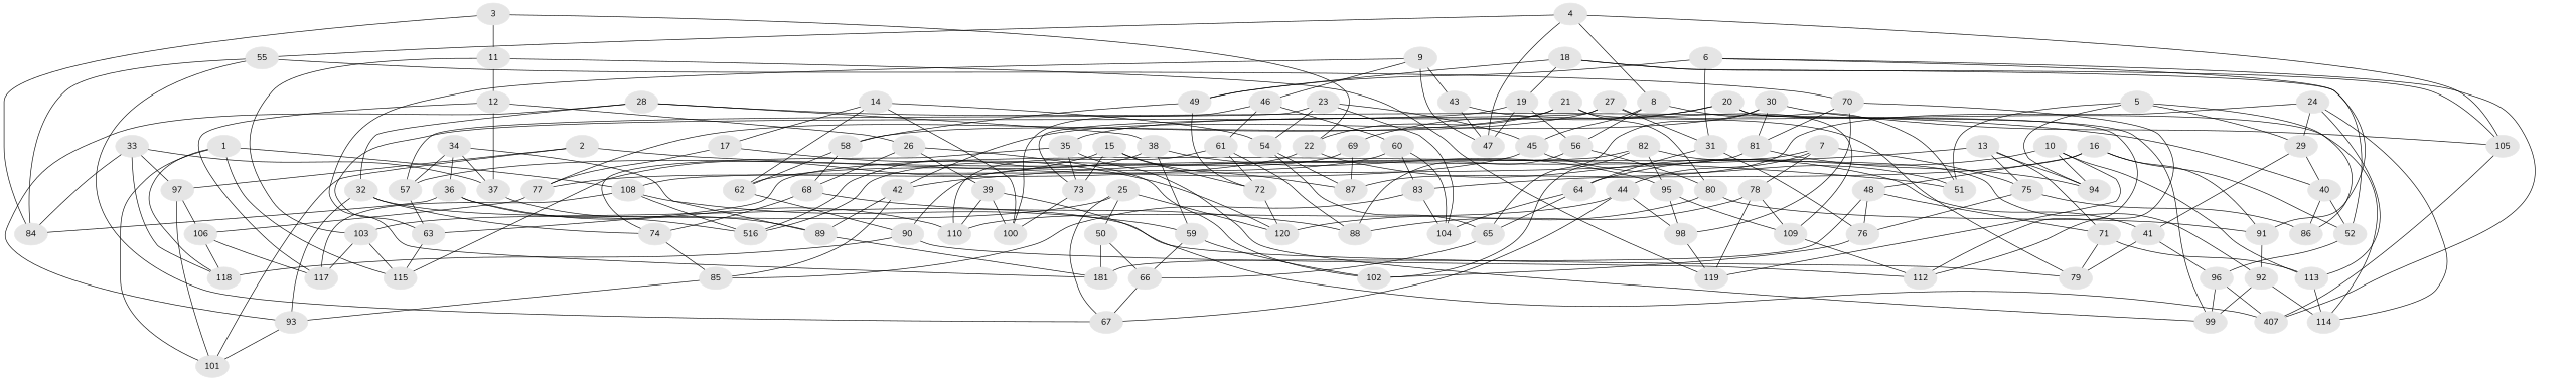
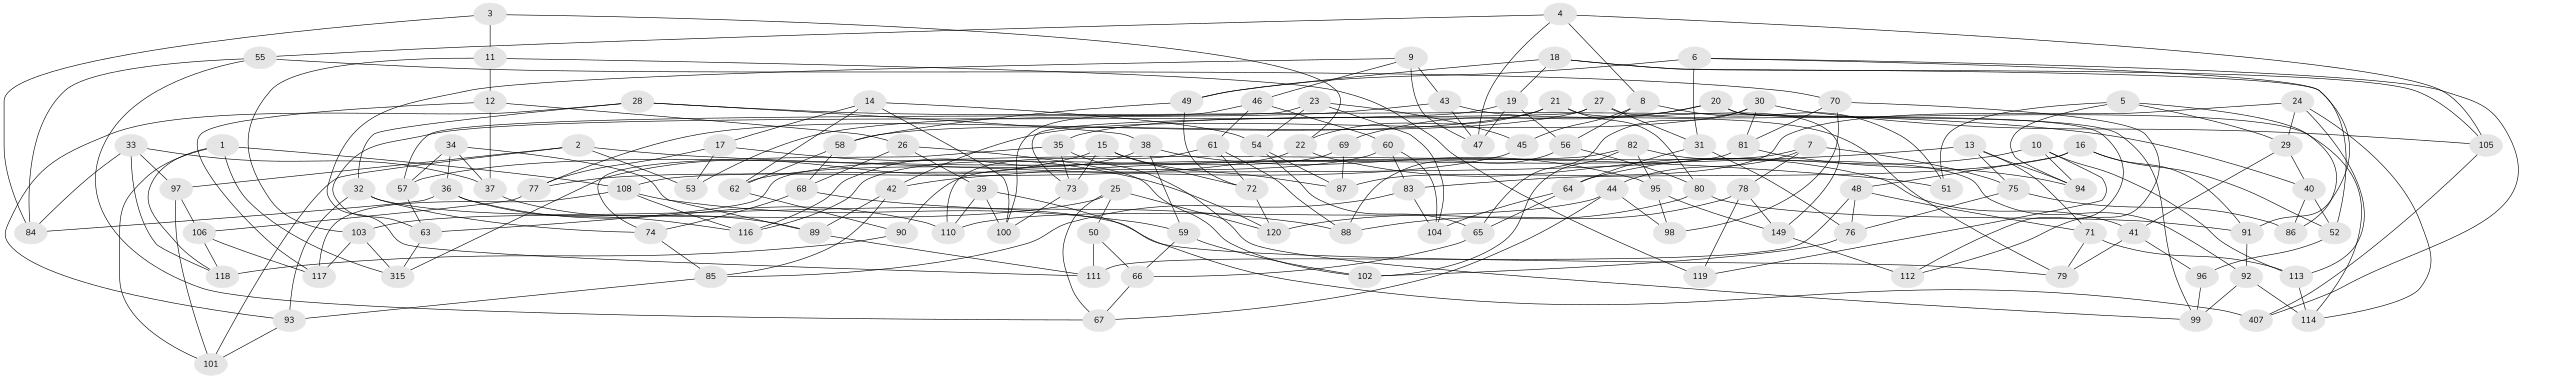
  graph {
    fontname=Nunito
    node [color=gray90 fontname=Nunito style=filled]
    edge [fontname=Nunito]
    1
    101
    108
-   115
+   115 [label=315]
    118
    117
-   116 [label=516]
+   116
    59
    2
    51
+   53
    97
    106
    3
    11
    22
    84
    119
    12
    103
    77
    41
    69
    87
    4
    8
    47
    55
    105
    45
    56
    67
    70
    n34 [label=407]
    5
    29
    86
    94
    40
    6
    31
    49
    91
    64
    76
    72
    58
    92
    7
    44
    63
    75
    78
    110
    98
-   109
+   109 [label=149]
    88
    57
    80
    9
    43
    46
-   111 [label=181]
+   111
    79
    100
    60
    61
    10
    113
    104
    65
    114
    26
    37
    39
    68
    102
    89
    13
    42
    71
    85
    14
    17
    54
    62
    120
    90
    15
    73
    16
    48
    52
    83
    96
    18
    19
    20
    35
    99
    112
    74
    21
    23
    24
    25
    50
    66
    27
    28
    32
    38
    93
    95
    30
    81
    33
    34
    36
    82
    1 -- 101
    1 -- 108
    1 -- 115
    1 -- 118
    108 -- 117
    108 -- 116
    108 -- 59
    59 -- 102
    59 -- 66
    2 -- 101
    2 -- 51
+   2 -- 53
    2 -- 97
    97 -- 101
    97 -- 106
    106 -- 118
    106 -- 117
    3 -- 11
    3 -- 22
    3 -- 84
    11 -- 119
    11 -- 12
    11 -- 103
    22 -- 77
    22 -- 41
    12 -- 117
    12 -- 26
    12 -- 37
    103 -- 115
    103 -- 117
    77 -- 106
    41 -- 79
    41 -- 96
    69 -- 116
    69 -- 87
    4 -- 8
    4 -- 47
    4 -- 55
    4 -- 105
    8 -- 51
    8 -- 45
    8 -- 56
    55 -- 84
    55 -- 67
    55 -- 70
    105 -- n34
-   45 -- 51
    45 -- 57
    56 -- 88
    56 -- 80
    70 -- 98
    70 -- 112
    70 -- 81
    5 -- 51
    5 -- 29
    5 -- 86
    5 -- 94
    29 -- 41
    29 -- 40
    40 -- 86
    40 -- 52
    6 -- n34
    6 -- 31
    6 -- 49
    6 -- 91
    31 -- 64
    31 -- 76
    49 -- 72
    49 -- 58
    91 -- 92
    64 -- 104
    64 -- 65
    76 -- 102
    72 -- 120
    58 -- 68
    58 -- 62
    92 -- 114
    92 -- 99
    7 -- 44
    7 -- 63
    7 -- 75
    7 -- 78
    44 -- 67
    44 -- 110
    44 -- 98
    63 -- 115
    75 -- 86
    75 -- 76
    78 -- 119
    78 -- 109
    78 -- 88
-   98 -- 119
    109 -- 112
    57 -- 63
    80 -- 91
    80 -- 120
    9 -- 47
    9 -- 43
    9 -- 46
    9 -- 111
+   43 -- 53
    43 -- 47
    43 -- 79
    46 -- 100
    46 -- 60
    46 -- 61
    60 -- 104
    60 -- 62
    60 -- 83
    61 -- 72
    61 -- 110
    61 -- 88
    10 -- 119
    10 -- 94
    10 -- 64
    10 -- 113
    113 -- 114
    65 -- 66
    26 -- 39
    26 -- 68
    26 -- 102
    37 -- 89
    39 -- n34
    39 -- 110
    39 -- 100
    68 -- 88
    68 -- 74
    89 -- 111
    13 -- 94
    13 -- 75
    13 -- 42
    13 -- 71
    42 -- 89
    42 -- 85
    71 -- 79
    71 -- 113
    85 -- 93
    14 -- 100
    14 -- 17
    14 -- 54
    14 -- 62
+   17 -- 53
    17 -- 77
    17 -- 120
    54 -- 87
    54 -- 65
    62 -- 90
    90 -- 118
-   90 -- 112
    15 -- 115
    15 -- 87
    15 -- 72
    15 -- 73
    73 -- 100
    16 -- 91
    16 -- 48
    16 -- 52
    16 -- 83
    48 -- 76
    48 -- 111
    48 -- 71
    52 -- 96
    83 -- 104
    83 -- 85
-   96 -- n34
    96 -- 99
    18 -- 105
    18 -- 49
    18 -- 52
    18 -- 19
    19 -- 47
    19 -- 56
    19 -- 63
    20 -- 69
    20 -- 35
    20 -- 99
    20 -- 112
    35 -- 73
    35 -- 99
    35 -- 74
    74 -- 85
    21 -- 22
    21 -- 77
    21 -- 109
    21 -- 80
    23 -- 45
    23 -- 57
    23 -- 104
    23 -- 54
    24 -- 87
    24 -- 29
    24 -- 113
    24 -- 114
    25 -- 103
    25 -- 67
    25 -- 120
    25 -- 50
    50 -- 111
    50 -- 66
    66 -- 67
    27 -- 31
    27 -- 58
    27 -- 114
    27 -- 73
    28 -- 40
    28 -- 32
    28 -- 38
    28 -- 93
    32 -- 79
    32 -- 74
    32 -- 93
    38 -- 116
    38 -- 59
    38 -- 95
    93 -- 101
    95 -- 98
    95 -- 109
    30 -- 105
    30 -- 65
    30 -- 42
    30 -- 81
    81 -- 108
    81 -- 94
    33 -- 118
    33 -- 97
    33 -- 84
    33 -- 37
    34 -- 57
    34 -- 37
    34 -- 89
    34 -- 36
    36 -- 116
    36 -- 84
    36 -- 110
    82 -- 92
    82 -- 102
    82 -- 90
    82 -- 95
  }
